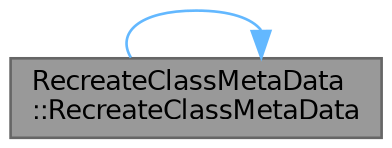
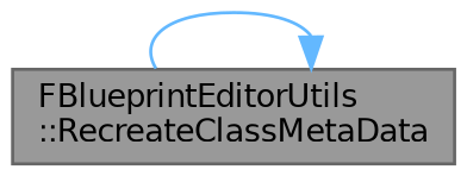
  digraph {
    rankdir=LR
-   n1 [color=gray40 fillcolor=grey60 fontcolor=black fontname=Helvetica fontsize=10 height=0.2 label="RecreateClassMetaData\l::RecreateClassMetaData" shape=box style=filled width=0.4]
+   n1 [color=gray40 fillcolor=grey60 fontcolor=black fontname=Helvetica fontsize=10 height=0.2 label="FBlueprintEditorUtils\l::RecreateClassMetaData" shape=box style=filled width=0.4]
    n1 -> n1 [color=steelblue1 fontname=Helvetica fontsize=10 labelfontname=Helvetica labelfontsize=10 style=solid]
  }
